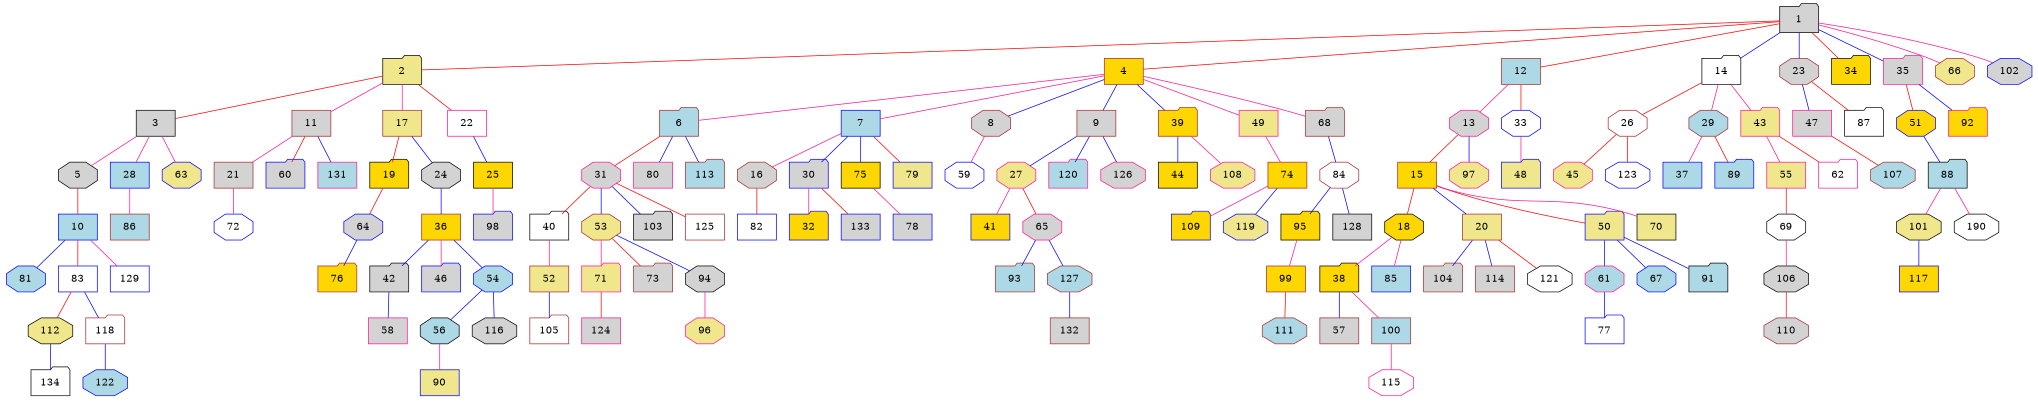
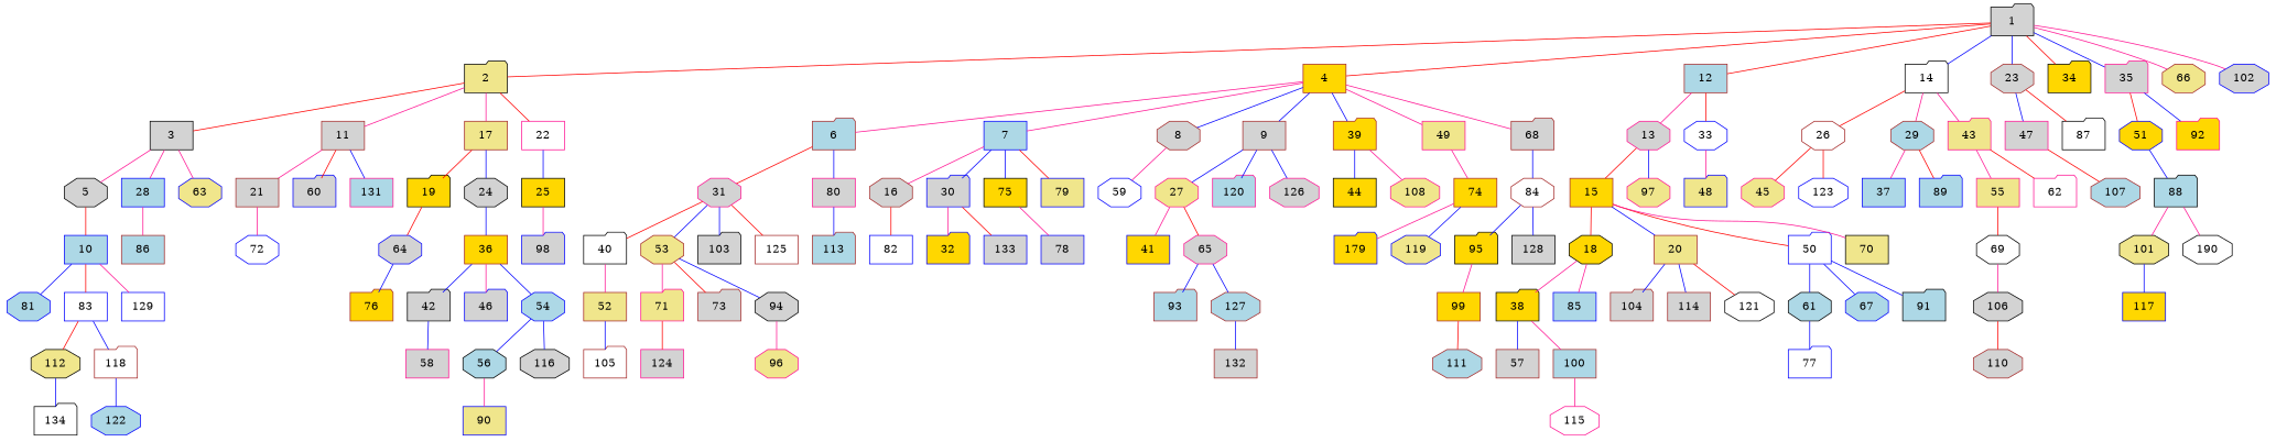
  graph {
    node [color=brown fillcolor=lightgrey shape=octagon style=filled]
    edge [color=blue]
    1 [color=black shape=folder]
    2 [color=black fillcolor=khaki shape=folder]
    4 [fillcolor=gold shape=box]
    12 [fillcolor=lightblue shape=box]
    14 [color=black fillcolor=white shape=folder]
    23
    34 [color=black fillcolor=gold shape=folder]
    35 [color=deeppink shape=folder]
    66 [fillcolor=khaki]
    102 [color=blue]
    3 [color=black shape=box]
    11 [shape=box]
    17 [fillcolor=khaki shape=box]
    22 [color=deeppink fillcolor=white shape=box]
    6 [fillcolor=lightblue shape=folder]
    7 [color=blue fillcolor=lightblue shape=box]
    8
    9 [shape=box]
    39 [fillcolor=gold shape=folder]
    49 [color=deeppink fillcolor=khaki shape=box]
    68 [shape=folder]
    13 [color=deeppink]
    33 [color=blue fillcolor=white]
    26 [fillcolor=white]
    29 [fillcolor=lightblue]
    43 [color=deeppink fillcolor=khaki shape=folder]
    47 [color=deeppink shape=box]
    87 [color=black fillcolor=white shape=folder]
    51 [color=blue fillcolor=gold]
    92 [color=deeppink fillcolor=gold shape=folder]
    5 [color=black]
    28 [color=blue fillcolor=lightblue shape=box]
    63 [color=blue fillcolor=khaki]
    21 [shape=box]
    60 [color=blue shape=folder]
    131 [color=deeppink fillcolor=lightblue shape=box]
    19 [color=black fillcolor=gold shape=folder]
    24 [color=black]
    25 [color=black fillcolor=gold shape=box]
    10 [color=blue fillcolor=lightblue shape=box]
    86 [fillcolor=lightblue shape=box]
    31 [color=deeppink]
    80 [color=deeppink shape=box]
    113 [fillcolor=lightblue shape=folder]
    16
    30 [color=blue shape=folder]
    75 [color=black fillcolor=gold shape=box]
    79 [color=blue fillcolor=khaki shape=box]
    59 [color=blue fillcolor=white]
    27 [color=deeppink fillcolor=khaki]
    120 [color=deeppink fillcolor=lightblue shape=folder]
    126 [color=deeppink]
    44 [color=black fillcolor=gold shape=box]
    108 [color=deeppink fillcolor=khaki]
    74 [fillcolor=gold shape=box]
    84 [fillcolor=white]
    81 [color=blue fillcolor=lightblue]
    83 [color=blue fillcolor=white shape=box]
    129 [color=blue fillcolor=white shape=box]
    40 [color=black fillcolor=white shape=folder]
    53 [fillcolor=khaki]
    103 [color=black shape=folder]
    125 [fillcolor=white shape=box]
    82 [color=blue fillcolor=white shape=box]
    32 [color=blue fillcolor=gold shape=folder]
    133 [color=blue shape=box]
    78 [color=blue shape=box]
    41 [color=blue fillcolor=gold shape=box]
    65 [color=deeppink]
    112 [color=black fillcolor=khaki]
    118 [fillcolor=white shape=folder]
    72 [color=blue fillcolor=white]
    15 [fillcolor=gold shape=box]
    97 [color=deeppink fillcolor=khaki]
    48 [color=blue fillcolor=khaki shape=folder]
    18 [color=black fillcolor=gold]
    20 [fillcolor=khaki shape=box]
-   50 [color=blue fillcolor=khaki shape=folder]
+   50 [color=blue fillcolor=white shape=folder]
    70 [color=black fillcolor=khaki shape=box]
    45 [color=deeppink fillcolor=khaki]
    123 [color=blue fillcolor=white]
    37 [color=blue fillcolor=lightblue shape=box]
    89 [color=blue fillcolor=lightblue shape=folder]
    55 [color=deeppink fillcolor=khaki shape=box]
    62 [color=deeppink fillcolor=white shape=folder]
    38 [color=black fillcolor=gold shape=folder]
    85 [color=blue fillcolor=lightblue shape=box]
    104 [shape=folder]
    114 [shape=box]
    121 [color=black fillcolor=white]
-   61 [color=deeppink fillcolor=lightblue]
+   61 [color=black fillcolor=lightblue]
    67 [color=blue fillcolor=lightblue]
    91 [color=black fillcolor=lightblue shape=folder]
    64 [color=blue]
    36 [fillcolor=gold shape=box]
    57 [shape=box]
    100 [fillcolor=lightblue shape=box]
    76 [fillcolor=gold shape=folder]
    98 [color=blue shape=folder]
    107 [fillcolor=lightblue]
    42 [color=black shape=folder]
    46 [color=blue shape=folder]
    54 [color=blue fillcolor=lightblue]
    93 [fillcolor=lightblue shape=folder]
    127 [fillcolor=lightblue]
    52 [fillcolor=khaki shape=box]
    71 [color=deeppink fillcolor=khaki shape=folder]
    73 [shape=folder]
    94 [color=black]
    88 [color=black fillcolor=lightblue shape=folder]
    58 [color=deeppink shape=box]
    56 [color=black fillcolor=lightblue]
    116 [color=black]
    115 [color=deeppink fillcolor=white]
    105 [fillcolor=white shape=folder]
    69 [color=black fillcolor=white]
-   109 [color=blue fillcolor=gold shape=folder]
+   109 [color=blue fillcolor=gold shape=folder label=179]
    119 [color=blue fillcolor=khaki]
    77 [color=blue fillcolor=white shape=folder]
    101 [color=black fillcolor=khaki]
    n121 [color=black fillcolor=white label=190]
    124 [color=deeppink shape=box]
    96 [color=deeppink fillcolor=khaki]
    90 [color=blue fillcolor=khaki shape=box]
    106 [color=black]
    132 [shape=box]
    95 [color=black fillcolor=gold shape=folder]
    128 [color=black shape=box]
    110
    134 [color=black fillcolor=white shape=folder]
    122 [color=blue fillcolor=lightblue]
    99 [fillcolor=gold shape=box]
    117 [color=blue fillcolor=gold shape=box]
    111 [fillcolor=lightblue]
    1 -- 2 [color=red]
    1 -- 4 [color=red]
    1 -- 12 [color=red]
    1 -- 14
    1 -- 23
    1 -- 34 [color=red]
    1 -- 35
    1 -- 66 [color=deeppink]
    1 -- 102 [color=deeppink]
    2 -- 3 [color=red]
    2 -- 11 [color=deeppink]
    2 -- 17 [color=deeppink]
    2 -- 22 [color=red]
    4 -- 6 [color=deeppink]
    4 -- 7 [color=deeppink]
    4 -- 8
    4 -- 9
    4 -- 39
    4 -- 49 [color=deeppink]
    4 -- 68 [color=deeppink]
    12 -- 13 [color=deeppink]
    12 -- 33 [color=red]
    14 -- 26 [color=red]
    14 -- 29 [color=deeppink]
    14 -- 43 [color=deeppink]
    23 -- 47
    23 -- 87 [color=red]
    35 -- 51 [color=red]
    35 -- 92
    3 -- 5 [color=deeppink]
    3 -- 28 [color=deeppink]
    3 -- 63 [color=deeppink]
    11 -- 21 [color=deeppink]
    11 -- 60 [color=red]
    11 -- 131
    17 -- 19 [color=red]
    17 -- 24
    22 -- 25
    6 -- 31 [color=red]
    6 -- 80
-   6 -- 113
+   80 -- 113
    7 -- 16 [color=deeppink]
    7 -- 30
    7 -- 75
    7 -- 79 [color=red]
    8 -- 59 [color=deeppink]
    9 -- 27
    9 -- 120
    9 -- 126
    39 -- 44
    39 -- 108 [color=deeppink]
    49 -- 74 [color=deeppink]
    68 -- 84
    13 -- 15 [color=red]
    13 -- 97
    33 -- 48 [color=deeppink]
    26 -- 45 [color=red]
    26 -- 123 [color=red]
    29 -- 37 [color=deeppink]
    29 -- 89 [color=red]
    43 -- 55 [color=deeppink]
    43 -- 62 [color=red]
    47 -- 107 [color=red]
    51 -- 88
    5 -- 10 [color=red]
    28 -- 86 [color=deeppink]
    21 -- 72 [color=deeppink]
    19 -- 64 [color=red]
    24 -- 36
    25 -- 98 [color=deeppink]
    10 -- 81
    10 -- 83 [color=red]
    10 -- 129 [color=deeppink]
    31 -- 40 [color=red]
    31 -- 53
    31 -- 103
    31 -- 125 [color=red]
    16 -- 82 [color=red]
    30 -- 32 [color=deeppink]
    30 -- 133 [color=red]
    75 -- 78 [color=deeppink]
    27 -- 41 [color=deeppink]
    27 -- 65 [color=red]
    74 -- 109 [color=deeppink]
    74 -- 119
    84 -- 95
    84 -- 128
    83 -- 112 [color=red]
    83 -- 118
    40 -- 52 [color=deeppink]
    53 -- 71 [color=deeppink]
    53 -- 73 [color=red]
    53 -- 94
    65 -- 93
    65 -- 127
    112 -- 134
    118 -- 122
    15 -- 18 [color=red]
    15 -- 20
    15 -- 50 [color=red]
    15 -- 70 [color=deeppink]
    18 -- 38 [color=deeppink]
    18 -- 85 [color=deeppink]
    20 -- 104
    20 -- 114
    20 -- 121 [color=red]
    50 -- 61
    50 -- 67
    50 -- 91
    55 -- 69 [color=red]
    38 -- 57
    38 -- 100 [color=deeppink]
    61 -- 77
    64 -- 76
    36 -- 42
    36 -- 46 [color=deeppink]
    36 -- 54
    100 -- 115 [color=deeppink]
    42 -- 58
    54 -- 56
    54 -- 116
    127 -- 132
    52 -- 105
    71 -- 124 [color=red]
    94 -- 96 [color=deeppink]
    88 -- 101 [color=deeppink]
    88 -- n121 [color=deeppink]
    56 -- 90 [color=deeppink]
    69 -- 106 [color=deeppink]
    101 -- 117
    106 -- 110 [color=red]
    95 -- 99 [color=deeppink]
    99 -- 111 [color=red]
  }
